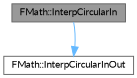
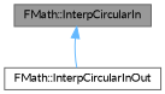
  digraph {
    rankdir=TB
    fontname=Lato
    node [fontname=Lato fontsize=10 shape=box style=filled]
    n1 [color=gray40 fillcolor=grey60 fontcolor=black height=0.2 label="FMath::InterpCircularIn" width=0.4]
    n2 [color=grey40 fillcolor=white height=0.2 label="FMath::InterpCircularInOut" width=0.4]
-   n2 -> n1 [color=steelblue1 dir=back fontname=Lato fontsize=10 labelfontname=Helvetica labelfontsize=10 style=solid]
+   n1 -> n2 [color=steelblue1 dir=back fontname=Lato fontsize=10 labelfontname=Helvetica labelfontsize=10 style=solid]
  }
